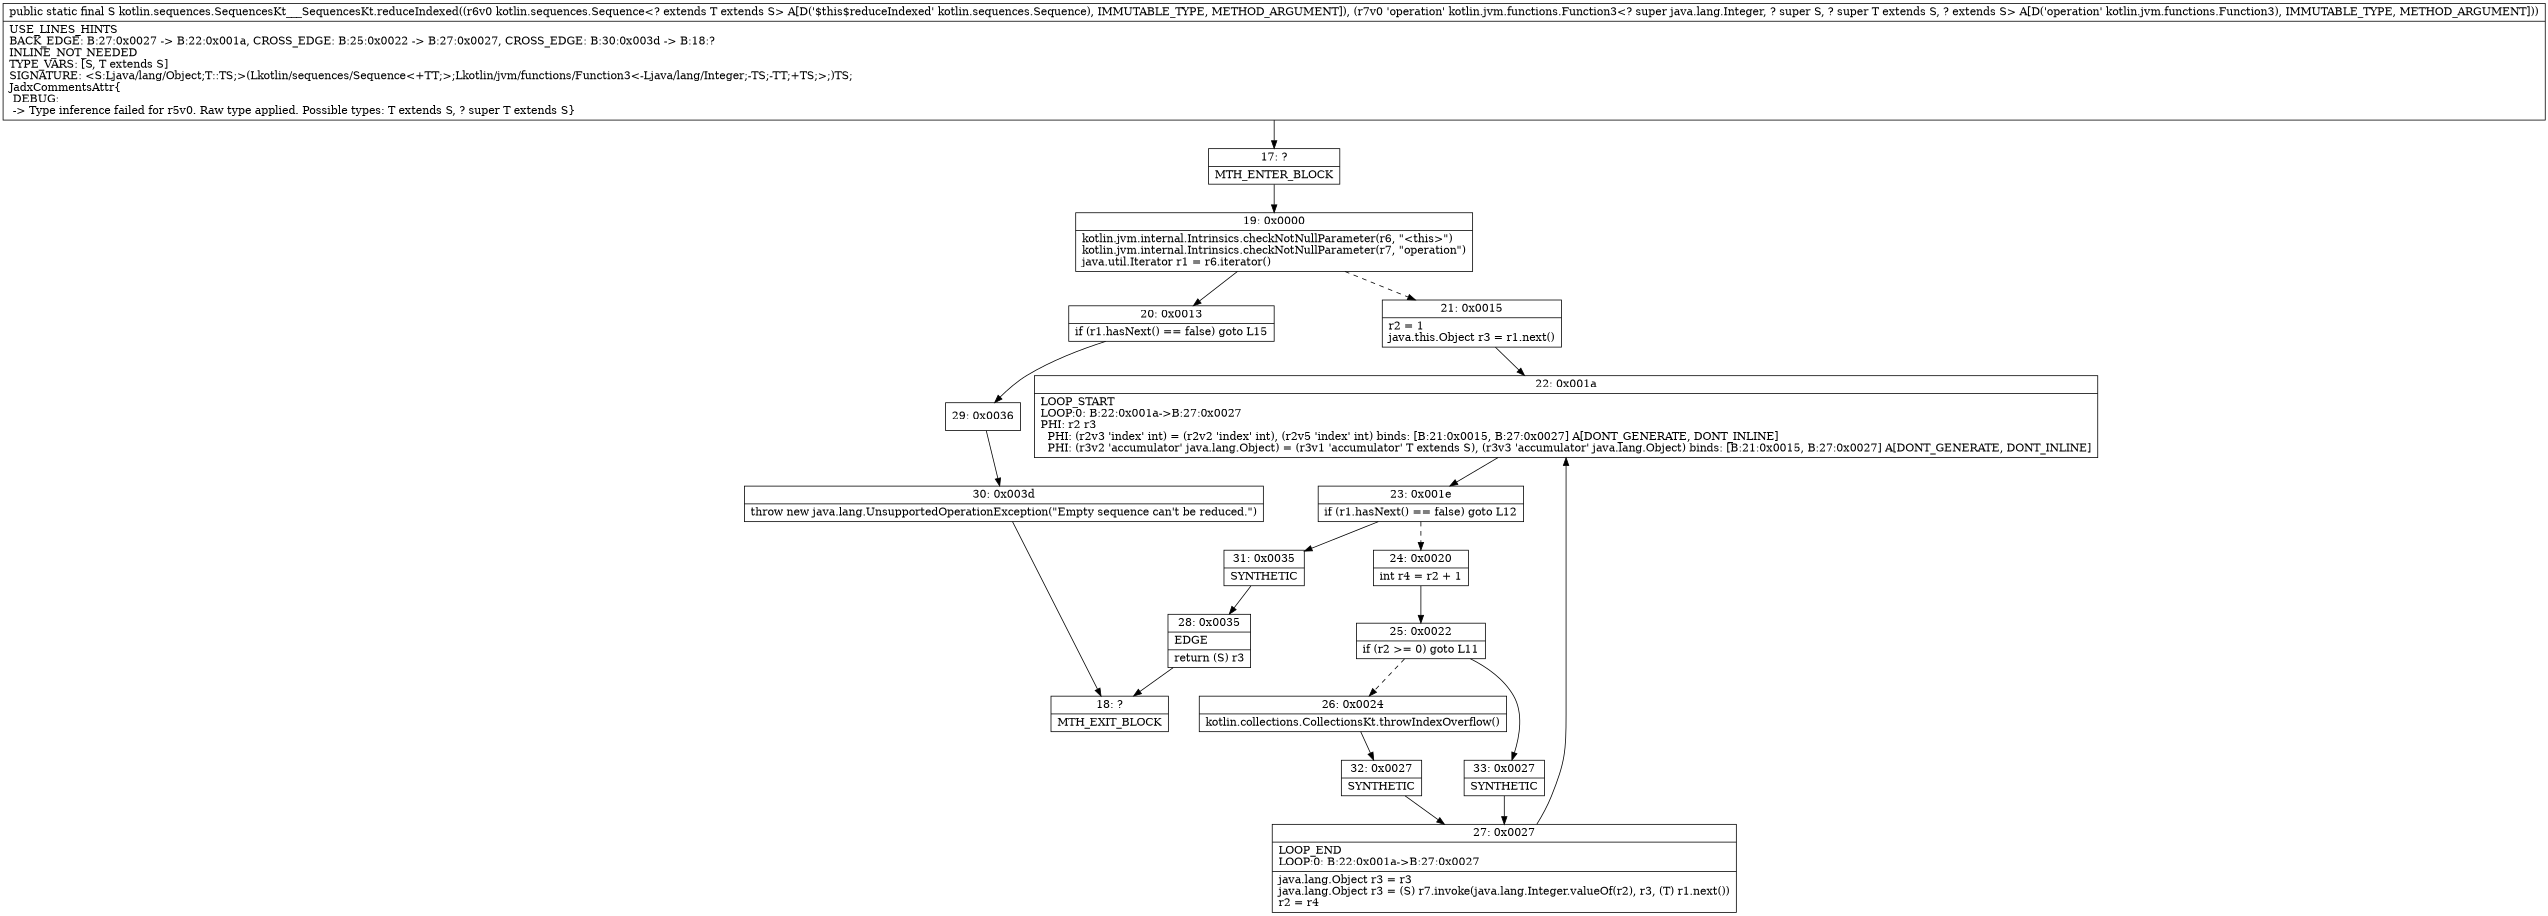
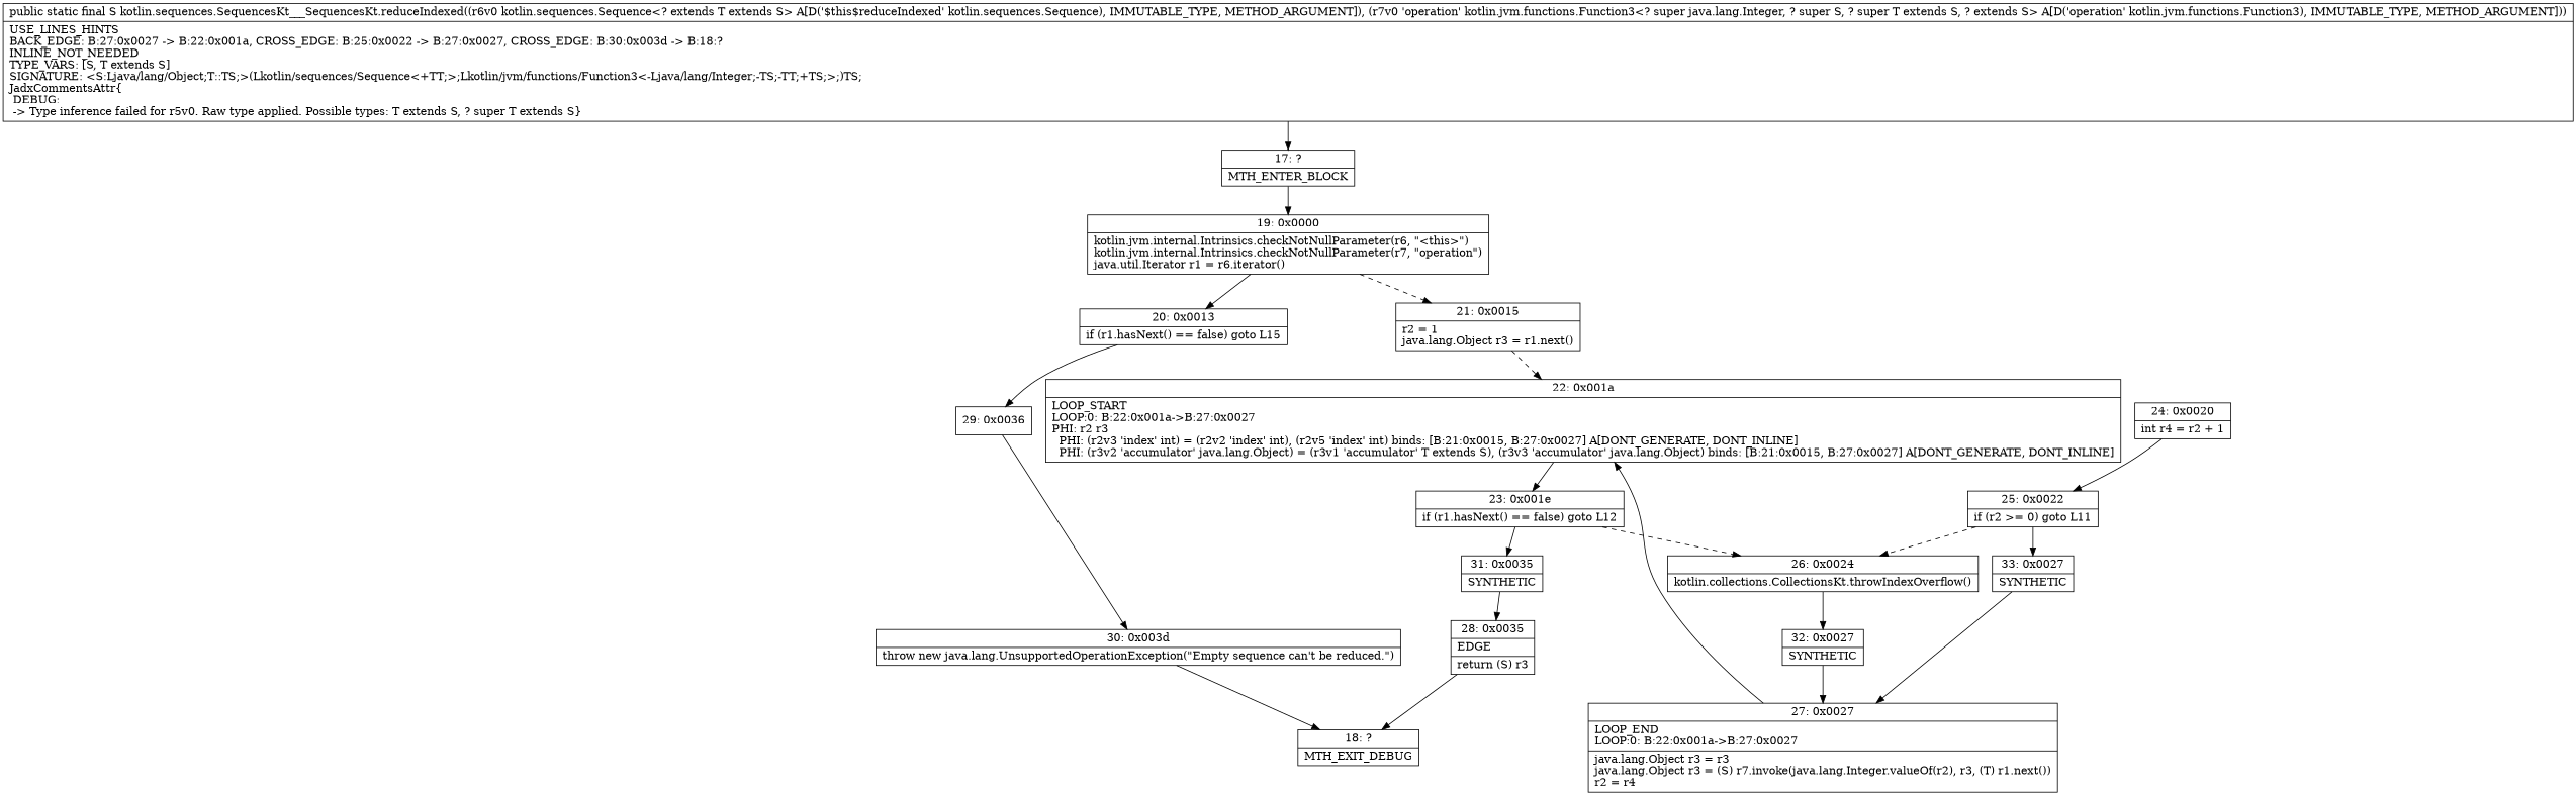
  digraph {
    node [shape=record]
    n1 [label="{17\:\ ?|MTH_ENTER_BLOCK\l}"]
    n2 [label="{19\:\ 0x0000|kotlin.jvm.internal.Intrinsics.checkNotNullParameter(r6, \"\<this\>\")\lkotlin.jvm.internal.Intrinsics.checkNotNullParameter(r7, \"operation\")\ljava.util.Iterator r1 = r6.iterator()\l}"]
    n3 [label="{20\:\ 0x0013|if (r1.hasNext() == false) goto L15\l}"]
-   n4 [label="{21\:\ 0x0015|r2 = 1\ljava.this.Object r3 = r1.next()\l}"]
+   n4 [label="{21\:\ 0x0015|r2 = 1\ljava.lang.Object r3 = r1.next()\l}"]
    n5 [label="{29\:\ 0x0036}"]
    n6 [label="{22\:\ 0x001a|LOOP_START\lLOOP:0: B:22:0x001a\-\>B:27:0x0027\lPHI: r2 r3 \l  PHI: (r2v3 'index' int) = (r2v2 'index' int), (r2v5 'index' int) binds: [B:21:0x0015, B:27:0x0027] A[DONT_GENERATE, DONT_INLINE]\l  PHI: (r3v2 'accumulator' java.lang.Object) = (r3v1 'accumulator' T extends S), (r3v3 'accumulator' java.lang.Object) binds: [B:21:0x0015, B:27:0x0027] A[DONT_GENERATE, DONT_INLINE]\l}"]
    n7 [label="{30\:\ 0x003d|throw new java.lang.UnsupportedOperationException(\"Empty sequence can't be reduced.\")\l}"]
    n8 [label="{23\:\ 0x001e|if (r1.hasNext() == false) goto L12\l}"]
    n9 [label="{24\:\ 0x0020|int r4 = r2 + 1\l}"]
    n10 [label="{31\:\ 0x0035|SYNTHETIC\l}"]
    n11 [label="{25\:\ 0x0022|if (r2 \>= 0) goto L11\l}"]
    n12 [label="{28\:\ 0x0035|EDGE\l|return (S) r3\l}"]
    n13 [label="{26\:\ 0x0024|kotlin.collections.CollectionsKt.throwIndexOverflow()\l}"]
    n14 [label="{33\:\ 0x0027|SYNTHETIC\l}"]
    n15 [label="{32\:\ 0x0027|SYNTHETIC\l}"]
    n16 [label="{27\:\ 0x0027|LOOP_END\lLOOP:0: B:22:0x001a\-\>B:27:0x0027\l|java.lang.Object r3 = r3\ljava.lang.Object r3 = (S) r7.invoke(java.lang.Integer.valueOf(r2), r3, (T) r1.next())\lr2 = r4\l}"]
-   n17 [label="{18\:\ ?|MTH_EXIT_BLOCK\l}"]
+   n17 [label="{18\:\ ?|MTH_EXIT_DEBUG\l}"]
    n18 [label="{public static final S kotlin.sequences.SequencesKt___SequencesKt.reduceIndexed((r6v0 kotlin.sequences.Sequence\<? extends T extends S\> A[D('$this$reduceIndexed' kotlin.sequences.Sequence), IMMUTABLE_TYPE, METHOD_ARGUMENT]), (r7v0 'operation' kotlin.jvm.functions.Function3\<? super java.lang.Integer, ? super S, ? super T extends S, ? extends S\> A[D('operation' kotlin.jvm.functions.Function3), IMMUTABLE_TYPE, METHOD_ARGUMENT]))  | USE_LINES_HINTS\lBACK_EDGE: B:27:0x0027 \-\> B:22:0x001a, CROSS_EDGE: B:25:0x0022 \-\> B:27:0x0027, CROSS_EDGE: B:30:0x003d \-\> B:18:?\lINLINE_NOT_NEEDED\lTYPE_VARS: [S, T extends S]\lSIGNATURE: \<S:Ljava\/lang\/Object;T::TS;\>(Lkotlin\/sequences\/Sequence\<+TT;\>;Lkotlin\/jvm\/functions\/Function3\<\-Ljava\/lang\/Integer;\-TS;\-TT;+TS;\>;)TS;\lJadxCommentsAttr\{\l DEBUG: \l \-\> Type inference failed for r5v0. Raw type applied. Possible types: T extends S, ? super T extends S\}\l}"]
    n1 -> n2
    n2 -> n3
    n2 -> n4 [style=dashed]
    n3 -> n5
-   n4 -> n6
+   n4 -> n6 [style=dashed]
    n5 -> n7
    n6 -> n8
    n7 -> n17
-   n8 -> n9 [style=dashed]
+   n8 -> n13 [style=dashed]
    n8 -> n10
    n9 -> n11
    n10 -> n12
    n11 -> n13 [style=dashed]
    n11 -> n14
    n12 -> n17
    n13 -> n15
    n14 -> n16
    n15 -> n16
    n16 -> n6
    n18 -> n1
  }
